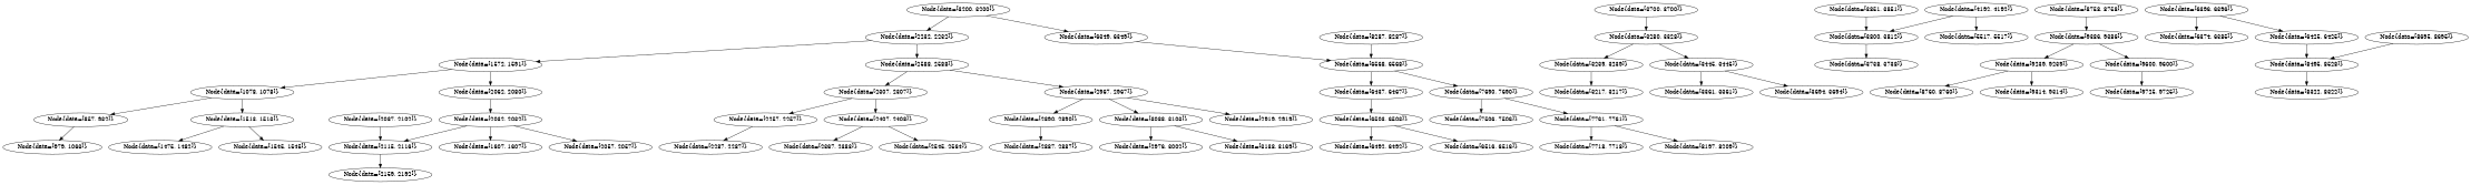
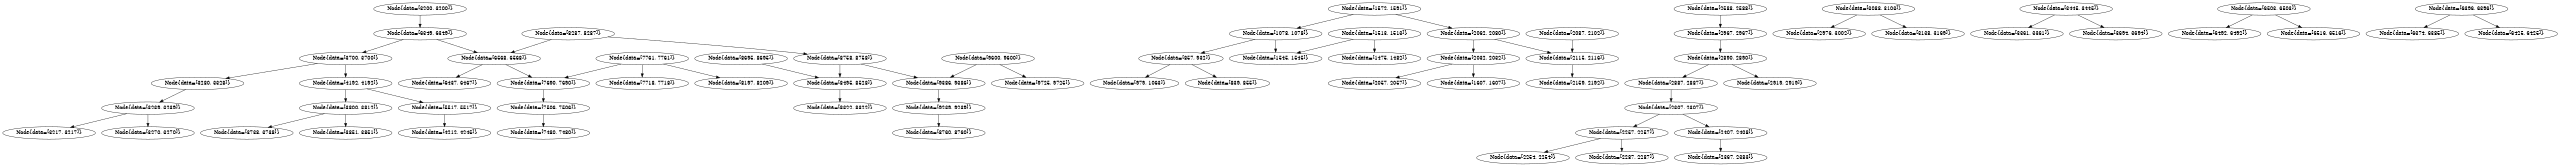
  digraph {
    n1 [label="Node{data=[3200, 3200]}"]
-   n2 [label="Node{data=[2232, 2232]}"]
    n3 [label="Node{data=[6349, 6349]}"]
    n4 [label="Node{data=[1572, 1591]}"]
    n5 [label="Node{data=[2588, 2588]}"]
    n6 [label="Node{data=[3700, 3700]}"]
    n7 [label="Node{data=[6568, 6568]}"]
    n8 [label="Node{data=[1078, 1078]}"]
    n9 [label="Node{data=[2062, 2080]}"]
    n10 [label="Node{data=[2307, 2307]}"]
    n11 [label="Node{data=[2967, 2967]}"]
    n12 [label="Node{data=[857, 932]}"]
    n13 [label="Node{data=[1513, 1513]}"]
    n14 [label="Node{data=[2032, 2032]}"]
    n15 [label="Node{data=[2115, 2116]}"]
+   n16 [label="Node{data=[839, 855]}"]
    n17 [label="Node{data=[979, 1063]}"]
    n18 [label="Node{data=[1475, 1482]}"]
    n19 [label="Node{data=[1545, 1545]}"]
    n20 [label="Node{data=[1607, 1607]}"]
    n21 [label="Node{data=[2057, 2057]}"]
    n22 [label="Node{data=[2159, 2192]}"]
    n23 [label="Node{data=[2087, 2102]}"]
    n24 [label="Node{data=[2257, 2257]}"]
    n25 [label="Node{data=[2407, 2408]}"]
    n26 [label="Node{data=[2890, 2890]}"]
    n27 [label="Node{data=[3088, 3103]}"]
+   n28 [label="Node{data=[2254, 2254]}"]
    n29 [label="Node{data=[2287, 2287]}"]
    n30 [label="Node{data=[2367, 2383]}"]
-   n31 [label="Node{data=[2545, 2564]}"]
    n32 [label="Node{data=[2887, 2887]}"]
    n33 [label="Node{data=[2919, 2919]}"]
    n34 [label="Node{data=[2976, 3002]}"]
    n35 [label="Node{data=[3138, 3169]}"]
    n36 [label="Node{data=[3280, 3328]}"]
    n37 [label="Node{data=[4192, 4192]}"]
    n38 [label="Node{data=[8287, 8287]}"]
    n39 [label="Node{data=[8758, 8758]}"]
    n40 [label="Node{data=[3239, 3239]}"]
    n41 [label="Node{data=[3445, 3445]}"]
    n42 [label="Node{data=[3800, 3812]}"]
    n43 [label="Node{data=[5517, 5517]}"]
    n44 [label="Node{data=[3217, 3217]}"]
+   n45 [label="Node{data=[3270, 3270]}"]
    n46 [label="Node{data=[3361, 3361]}"]
    n47 [label="Node{data=[3694, 3694]}"]
    n48 [label="Node{data=[3738, 3738]}"]
    n49 [label="Node{data=[3851, 3851]}"]
+   n50 [label="Node{data=[4212, 4245]}"]
    n51 [label="Node{data=[6437, 6467]}"]
    n52 [label="Node{data=[7690, 7690]}"]
    n53 [label="Node{data=[8495, 8528]}"]
    n54 [label="Node{data=[9386, 9386]}"]
    n55 [label="Node{data=[6503, 6503]}"]
    n56 [label="Node{data=[7506, 7506]}"]
    n57 [label="Node{data=[7761, 7761]}"]
    n58 [label="Node{data=[6396, 6396]}"]
    n59 [label="Node{data=[6374, 6385]}"]
    n60 [label="Node{data=[6425, 6425]}"]
    n61 [label="Node{data=[6492, 6492]}"]
    n62 [label="Node{data=[6516, 6516]}"]
+   n63 [label="Node{data=[7480, 7480]}"]
    n64 [label="Node{data=[7718, 7718]}"]
    n65 [label="Node{data=[8197, 8209]}"]
    n66 [label="Node{data=[8322, 8322]}"]
    n67 [label="Node{data=[9239, 9239]}"]
    n68 [label="Node{data=[9600, 9600]}"]
    n69 [label="Node{data=[8695, 8695]}"]
    n70 [label="Node{data=[8760, 8760]}"]
-   n71 [label="Node{data=[9314, 9314]}"]
    n72 [label="Node{data=[9725, 9725]}"]
-   n1 -> n2
    n1 -> n3
-   n2 -> n4
-   n2 -> n5
+   n3 -> n6
    n3 -> n7
    n4 -> n8
    n4 -> n9
-   n5 -> n10
+   n32 -> n10
    n5 -> n11
    n6 -> n36
+   n6 -> n37
    n7 -> n51
    n7 -> n52
    n8 -> n12
-   n8 -> n13
+   n8 -> n19
    n9 -> n14
-   n14 -> n15
+   n9 -> n15
    n10 -> n24
    n10 -> n25
    n11 -> n26
-   n11 -> n27
+   n12 -> n16
    n12 -> n17
    n13 -> n18
    n13 -> n19
    n14 -> n20
    n14 -> n21
    n15 -> n22
    n23 -> n15
+   n24 -> n28
    n24 -> n29
    n25 -> n30
-   n25 -> n31
    n26 -> n32
-   n11 -> n33
+   n26 -> n33
    n27 -> n34
    n27 -> n35
    n36 -> n40
-   n36 -> n41
    n37 -> n42
    n37 -> n43
    n38 -> n7
-   n60 -> n53
+   n38 -> n39
+   n39 -> n53
    n39 -> n54
    n40 -> n44
+   n40 -> n45
    n41 -> n46
    n41 -> n47
    n42 -> n48
-   n49 -> n42
-   n51 -> n55
+   n42 -> n49
+   n43 -> n50
    n52 -> n56
-   n52 -> n57
+   n57 -> n52
    n53 -> n66
    n54 -> n67
-   n54 -> n68
+   n68 -> n54
    n55 -> n61
    n55 -> n62
+   n56 -> n63
    n57 -> n64
    n57 -> n65
    n58 -> n59
    n58 -> n60
    n67 -> n70
-   n67 -> n71
    n68 -> n72
    n69 -> n53
  }
